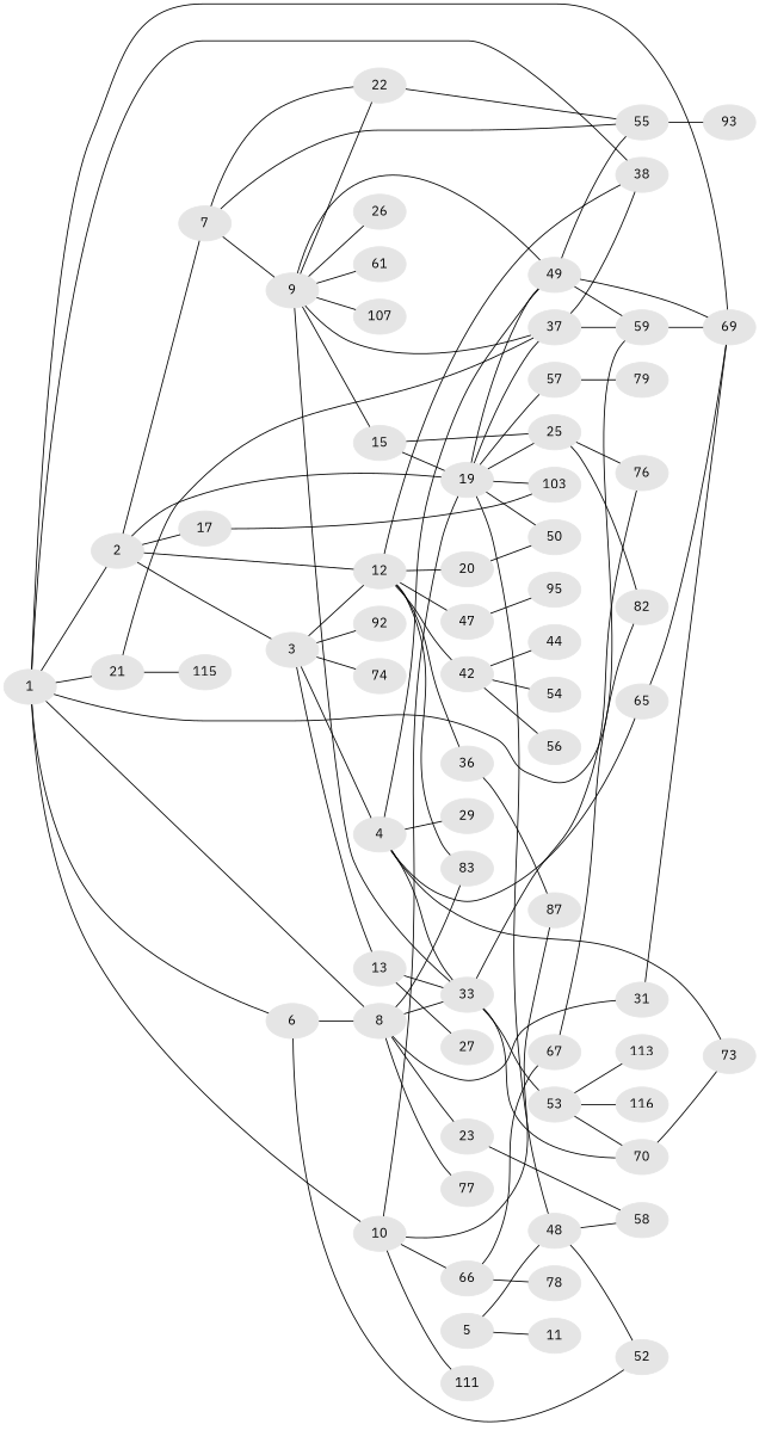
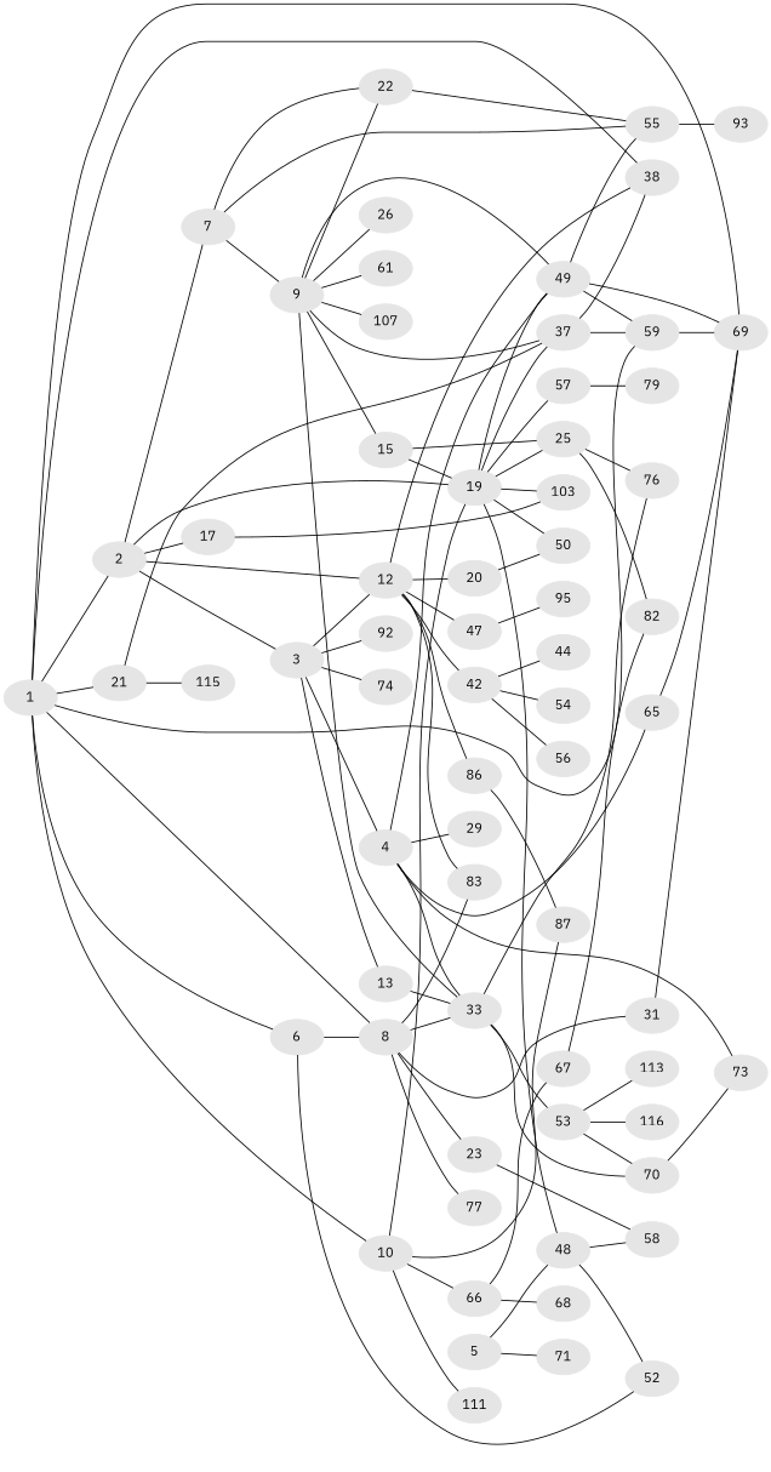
  graph {
    fontname="IBM Plex Sans"
    rankdir=LR
    node [color=gray90 fontname="IBM Plex Sans" style=filled]
    edge [fontname="IBM Plex Sans"]
    1
    2
    6 [super="+36+90"]
    8 [super="+18+75"]
    10 [super="+14"]
    21 [super="+34"]
    38 [super="+46"]
    59 [super="+102"]
    69 [super="+89"]
    3
    7
    12 [super="+109+16"]
    17
    19 [super="+60+104+35+71"]
    52 [super="+117"]
    33 [super="+43+85"]
    23
    31
    83 [super="+106"]
    n20 [label=77]
    n21 [label=66]
    87
    111
    37 [super="+77"]
    115
    4 [super="+39"]
    13 [super="+24"]
    74
    92
    5
-   11
+   11 [label=71]
    48 [super="+51"]
    9 [super="+28"]
    22 [super="+40"]
    55 [super="+81"]
    20
    42
    47
-   86 [label=36]
+   86
    103
    49 [super="+66"]
    25 [super="+41+94"]
    50
    57 [super="+96+78"]
    29
    n46 [label=65 super="+64"]
    73
-   27
    76 [super="+108"]
    53
    70
    58
    15
    26
    61
    107
    93
    67
-   68 [label=78]
+   68
    44
    54
    56
    95
    82
    79
    113
    116
    1 -- 2
    1 -- 6
    1 -- 8
    1 -- 10
    1 -- 21
    1 -- 38
    1 -- 59
    1 -- 69
    2 -- 3
    2 -- 7
    2 -- 12
    2 -- 17
    2 -- 19
    6 -- 8
    6 -- 52
    8 -- 33
    8 -- 23
    8 -- 31
    8 -- 83 [weight=2]
    8 -- n20
    10 -- 19
    10 -- n21
    10 -- 87
    10 -- 111
    21 -- 37
    21 -- 115
    59 -- 69
    3 -- 12
    3 -- 4
    3 -- 13
    3 -- 74
    3 -- 92
    7 -- 9
    7 -- 22
    7 -- 55
    12 -- 38
    12 -- 83
    12 -- 20
    12 -- 42
    12 -- 47
    12 -- 86 [weight=2]
    17 -- 103
    19 -- 37
    19 -- 48
    19 -- 103
    19 -- 49
    19 -- 25
    19 -- 50
    19 -- 57
    33 -- 76
    33 -- 53
    33 -- 70
    23 -- 58
    31 -- 69
    n21 -- 67
    n21 -- 68
    37 -- 38
    37 -- 59
    4 -- 33
    4 -- 49
    4 -- 29
    4 -- n46
    4 -- 73
    13 -- 33
-   13 -- 27
    5 -- 11
    5 -- 48
    48 -- 52
    48 -- 58
    9 -- 33
    9 -- 37
    9 -- 22
    9 -- 49
    9 -- 15 [weight=2]
    9 -- 26
    9 -- 61
    9 -- 107
    22 -- 55
    55 -- 93
    20 -- 50
    42 -- 44
    42 -- 54
    42 -- 56
    47 -- 95
    86 -- 87
    49 -- 59
    49 -- 69
    49 -- 55
    25 -- 76
    25 -- 82
    57 -- 79
    n46 -- 69
    53 -- 70
    53 -- 113
    53 -- 116
    70 -- 73
    15 -- 19
    15 -- 25
    67 -- 82
  }
